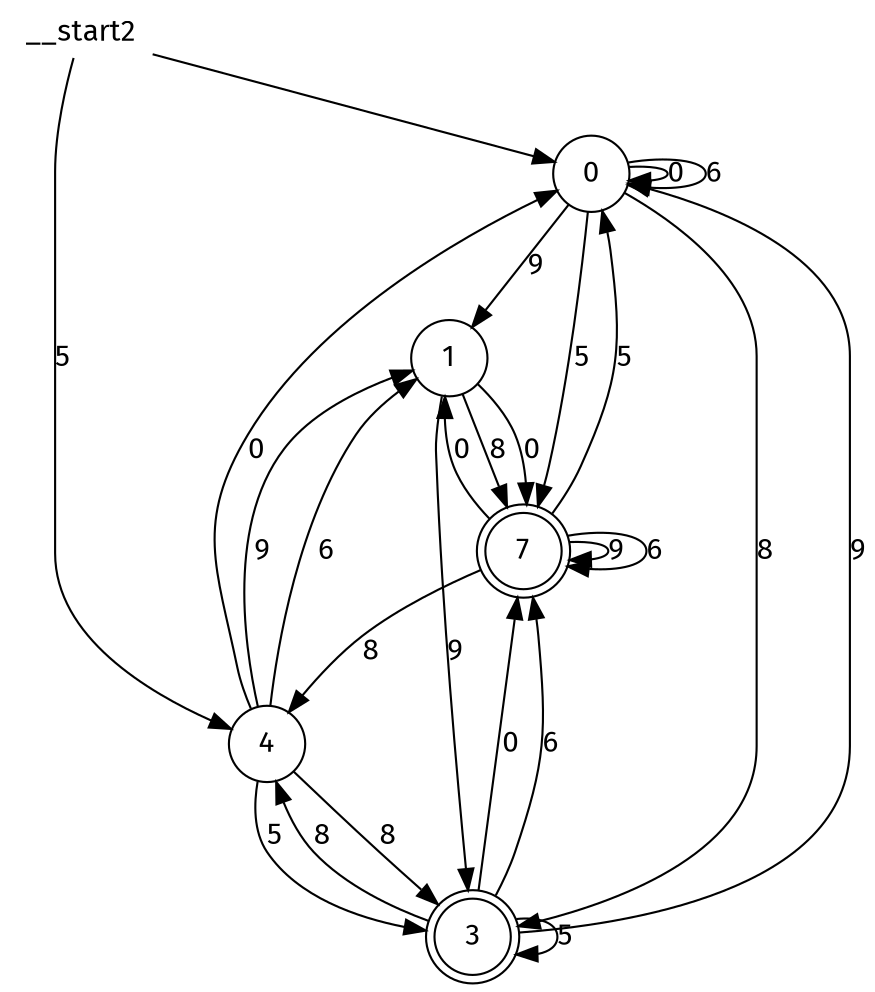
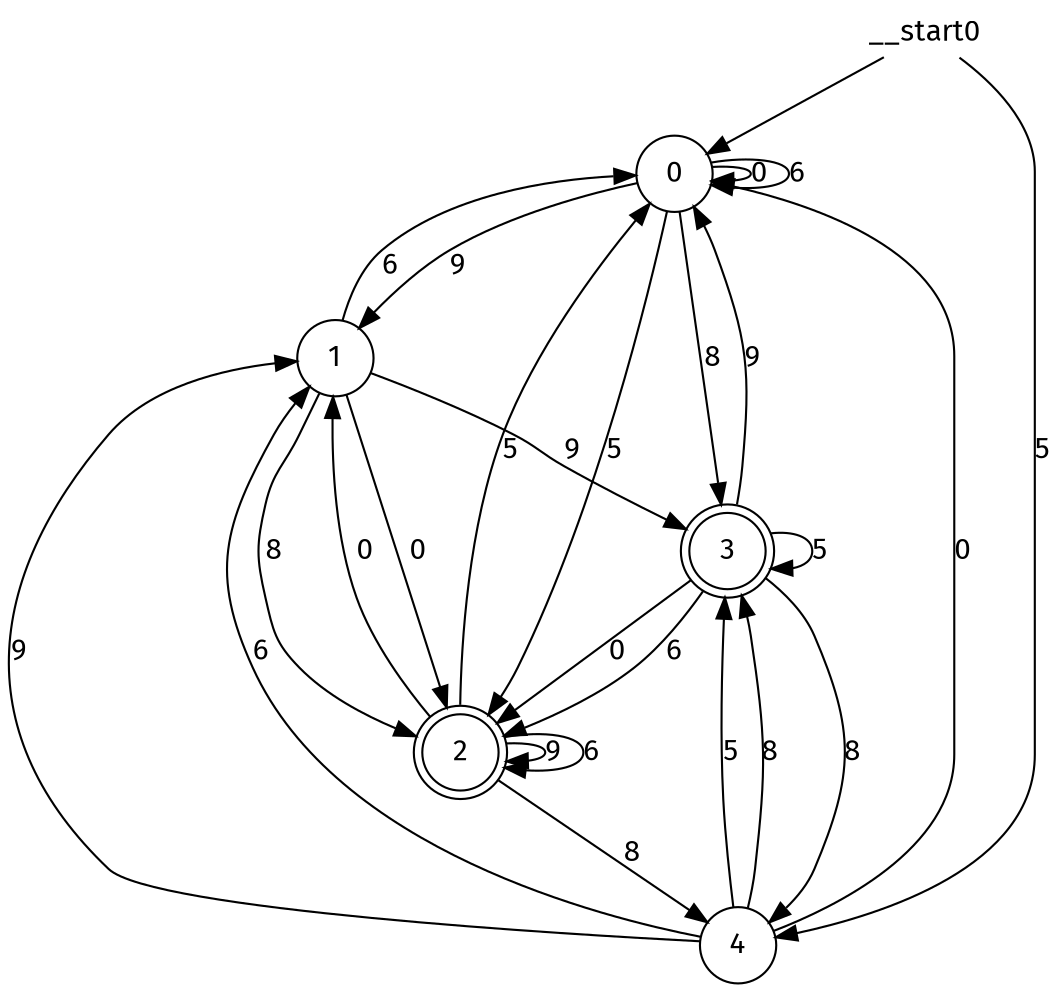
  digraph {
    fontname="Fira Sans"
    node [fontname="Fira Sans" shape=circle]
    edge [fontname="Fira Sans"]
    n1 [label=0]
    n2 [label=1]
-   n3 [label=7 shape=doublecircle]
+   n3 [label=2 shape=doublecircle]
    n4 [label=3 shape=doublecircle]
    n5 [label=4]
-   __start0 [height=0 shape=none width=0 label=__start2]
+   __start0 [height=0 shape=none width=0]
    n1 -> n1 [label=0]
    n1 -> n1 [label=6]
    n1 -> n2 [label=9]
    n1 -> n3 [label=5]
    n1 -> n4 [label=8]
+   n2 -> n1 [label=6]
    n2 -> n3 [label=8]
    n2 -> n3 [label=0]
    n2 -> n4 [label=9]
    n3 -> n1 [label=5]
    n3 -> n2 [label=0]
    n3 -> n3 [label=9]
    n3 -> n3 [label=6]
    n3 -> n5 [label=8]
    n4 -> n1 [label=9]
    n4 -> n3 [label=0]
    n4 -> n3 [label=6]
    n4 -> n4 [label=5]
    n4 -> n5 [label=8]
    n5 -> n1 [label=0]
    n5 -> n2 [label=9]
    n5 -> n2 [label=6]
    n5 -> n4 [label=5]
    n5 -> n4 [label=8]
    __start0 -> n1
    __start0 -> n5 [label=5]
  }
